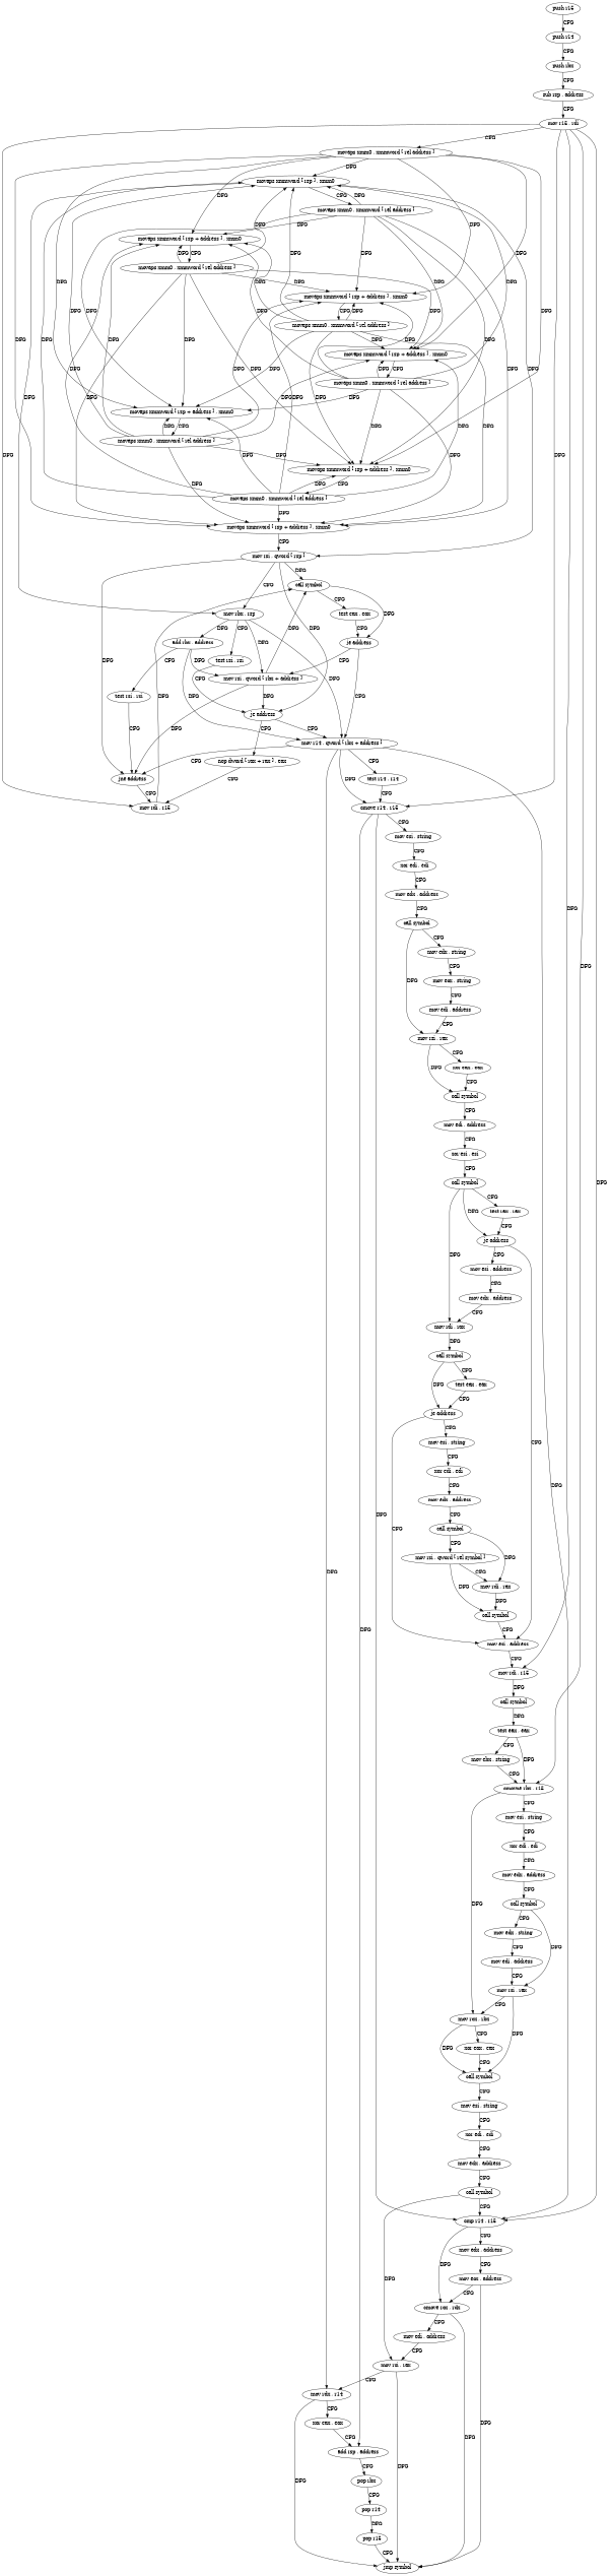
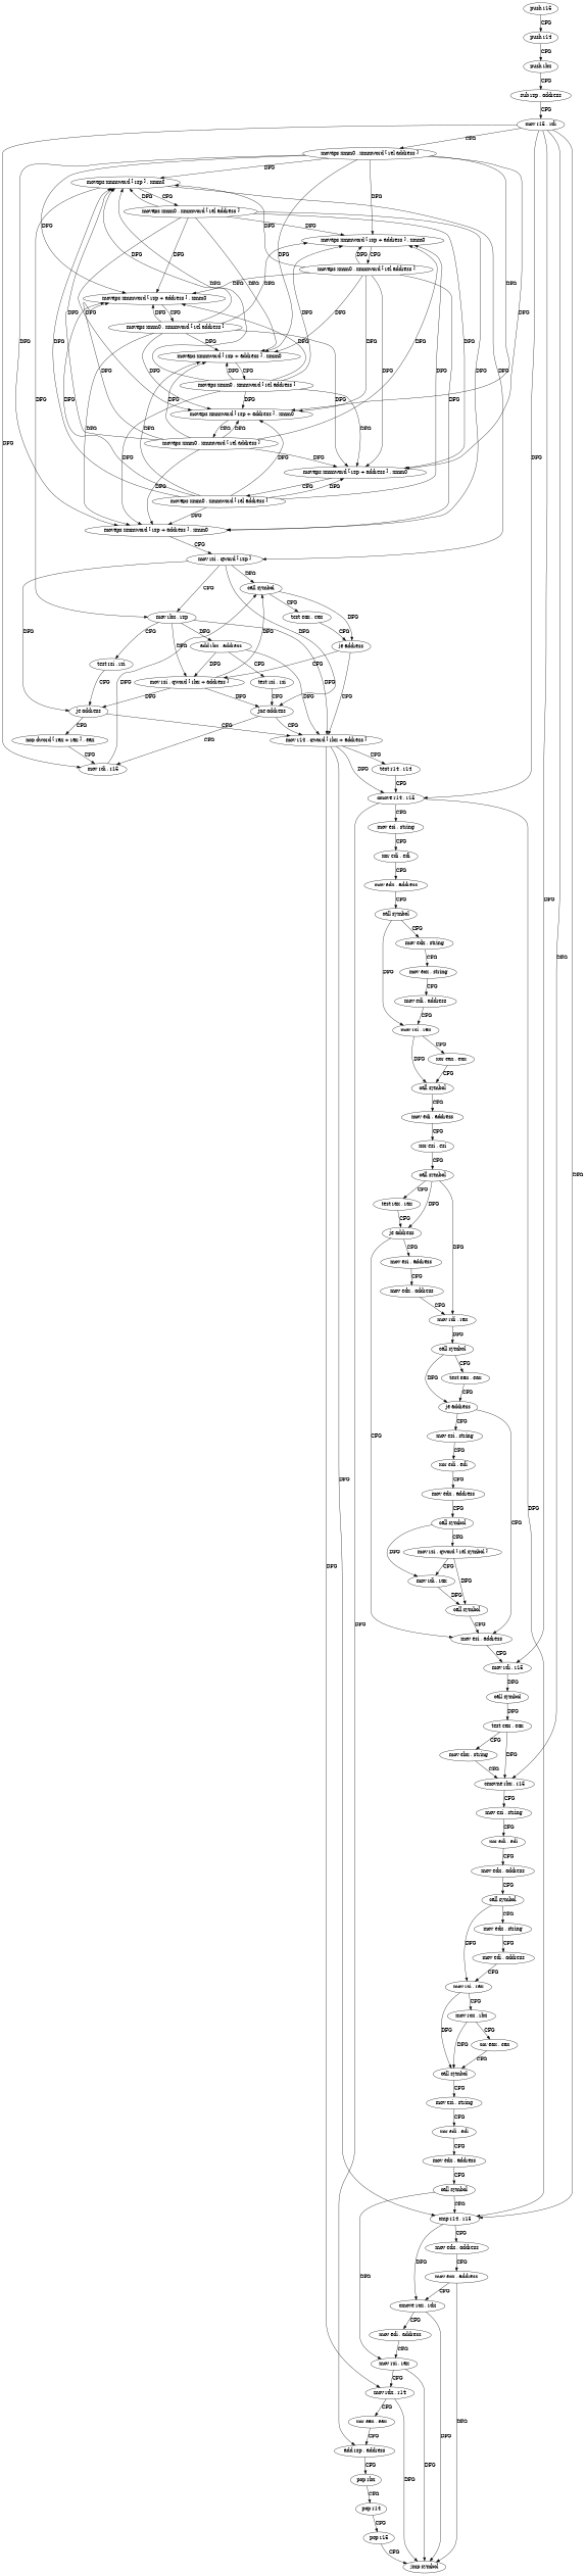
  digraph {
    n1 [label="push r15"]
    n2 [label="push r14"]
    n3 [label="push rbx"]
    n4 [label="sub rsp , address"]
    n5 [label="mov r15 , rdi"]
    n6 [label="movaps xmm0 , xmmword [ rel address ]"]
    n7 [label="cmove r14 , r15"]
    n8 [label="mov rdi , r15"]
    n9 [label="mov rdi , r15"]
    n10 [label="cmovne rbx , r15"]
    n11 [label="cmp r14 , r15"]
    n12 [label="movaps xmmword [ rsp ] , xmm0"]
    n13 [label="movaps xmmword [ rsp + address ] , xmm0"]
    n14 [label="movaps xmmword [ rsp + address ] , xmm0"]
    n15 [label="movaps xmmword [ rsp + address ] , xmm0"]
    n16 [label="movaps xmmword [ rsp + address ] , xmm0"]
    n17 [label="movaps xmmword [ rsp + address ] , xmm0"]
    n18 [label="movaps xmmword [ rsp + address ] , xmm0"]
    n19 [label="mov esi , string"]
    n20 [label="add rsp , address"]
    n21 [label="call symbol"]
    n22 [label="call symbol"]
    n23 [label="mov rcx , rbx"]
    n24 [label="mov esi , string"]
    n25 [label="mov edx , address"]
    n26 [label="cmove rcx , rdx"]
    n27 [label="movaps xmm0 , xmmword [ rel address ]"]
    n28 [label="mov rsi , qword [ rsp ]"]
    n29 [label="mov rbx , rsp"]
    n30 [label="movaps xmm0 , xmmword [ rel address ]"]
    n31 [label="movaps xmm0 , xmmword [ rel address ]"]
    n32 [label="movaps xmm0 , xmmword [ rel address ]"]
    n33 [label="movaps xmm0 , xmmword [ rel address ]"]
    n34 [label="movaps xmm0 , xmmword [ rel address ]"]
    n35 [label="je address"]
    n36 [label="jne address"]
    n37 [label="test rsi , rsi"]
    n38 [label="mov r14 , qword [ rbx + address ]"]
    n39 [label="mov rsi , qword [ rbx + address ]"]
    n40 [label="add rbx , address"]
    n41 [label="nop dword [ rax + rax ] , eax"]
    n42 [label="test eax , eax"]
    n43 [label="je address"]
    n44 [label="test r14 , r14"]
    n45 [label="mov rdx , r14"]
    n46 [label="test rsi , rsi"]
    n47 [label="jmp symbol"]
    n48 [label="xor eax , eax"]
    n49 [label="xor edi , edi"]
    n50 [label="mov edx , address"]
    n51 [label="call symbol"]
    n52 [label="mov edx , string"]
    n53 [label="mov rsi , rax"]
    n54 [label="mov ecx , string"]
    n55 [label="xor eax , eax"]
    n56 [label="call symbol"]
    n57 [label="mov edi , address"]
    n58 [label="mov edi , address"]
    n59 [label="xor esi , esi"]
    n60 [label="call symbol"]
    n61 [label="test rax , rax"]
    n62 [label="je address"]
    n63 [label="mov rdi , rax"]
    n64 [label="mov esi , address"]
    n65 [label="mov esi , address"]
    n66 [label="call symbol"]
    n67 [label="mov edx , address"]
    n68 [label="test eax , eax"]
    n69 [label="mov ebx , string"]
    n70 [label="call symbol"]
    n71 [label="xor eax , eax"]
    n72 [label="xor edi , edi"]
    n73 [label="mov edx , address"]
    n74 [label="call symbol"]
    n75 [label="mov edx , string"]
    n76 [label="mov rsi , rax"]
    n77 [label="mov edi , address"]
    n78 [label="mov esi , string"]
    n79 [label="xor edi , edi"]
    n80 [label="mov edx , address"]
    n81 [label="call symbol"]
    n82 [label="mov rsi , rax"]
    n83 [label="mov ecx , address"]
    n84 [label="mov edi , address"]
    n85 [label="pop rbx"]
    n86 [label="pop r14"]
    n87 [label="pop r15"]
    n88 [label="test eax , eax"]
    n89 [label="je address"]
    n90 [label="mov esi , string"]
    n91 [label="xor edi , edi"]
    n92 [label="mov edx , address"]
    n93 [label="call symbol"]
    n94 [label="mov rsi , qword [ rel symbol ]"]
    n95 [label="mov rdi , rax"]
    n96 [label="call symbol"]
    n1 -> n2 [label=CFG]
    n2 -> n3 [label=CFG]
    n3 -> n4 [label=CFG]
    n4 -> n5 [label=CFG]
    n5 -> n6 [label=CFG]
    n5 -> n7 [label=DFG]
    n5 -> n8 [label=DFG]
    n5 -> n9 [label=DFG]
    n5 -> n10 [label=DFG]
    n5 -> n11 [label=DFG]
    n6 -> n12 [label=DFG]
    n6 -> n13 [label=DFG]
    n6 -> n14 [label=DFG]
    n6 -> n15 [label=DFG]
    n6 -> n16 [label=DFG]
    n6 -> n17 [label=DFG]
    n6 -> n18 [label=DFG]
    n7 -> n11 [label=DFG]
    n7 -> n19 [label=CFG]
    n7 -> n20 [label=DFG]
    n8 -> n21 [label=DFG]
    n9 -> n22 [label=DFG]
-   n10 -> n23 [label=DFG]
    n10 -> n24 [label=CFG]
    n11 -> n25 [label=CFG]
    n11 -> n26 [label=DFG]
    n12 -> n27 [label=CFG]
    n12 -> n28 [label=DFG]
    n12 -> n29 [label=DFG]
    n13 -> n30 [label=CFG]
    n14 -> n31 [label=CFG]
    n15 -> n32 [label=CFG]
    n16 -> n33 [label=CFG]
    n17 -> n34 [label=CFG]
    n18 -> n28 [label=CFG]
    n19 -> n49 [label=CFG]
    n20 -> n85 [label=CFG]
    n21 -> n42 [label=CFG]
    n21 -> n43 [label=DFG]
    n22 -> n68 [label=DFG]
    n23 -> n70 [label=DFG]
    n23 -> n71 [label=CFG]
    n24 -> n72 [label=CFG]
    n25 -> n83 [label=CFG]
    n26 -> n47 [label=DFG]
    n26 -> n84 [label=CFG]
    n27 -> n12 [label=DFG]
    n27 -> n13 [label=DFG]
    n27 -> n14 [label=DFG]
    n27 -> n15 [label=DFG]
    n27 -> n16 [label=DFG]
    n27 -> n17 [label=DFG]
    n27 -> n18 [label=DFG]
    n28 -> n21 [label=DFG]
    n28 -> n29 [label=CFG]
    n28 -> n35 [label=DFG]
    n28 -> n36 [label=DFG]
    n29 -> n37 [label=CFG]
    n29 -> n38 [label=DFG]
    n29 -> n39 [label=DFG]
    n29 -> n40 [label=DFG]
    n30 -> n12 [label=DFG]
    n30 -> n13 [label=DFG]
    n30 -> n14 [label=DFG]
    n30 -> n15 [label=DFG]
    n30 -> n16 [label=DFG]
    n30 -> n17 [label=DFG]
    n30 -> n18 [label=DFG]
    n31 -> n12 [label=DFG]
    n31 -> n13 [label=DFG]
    n31 -> n14 [label=DFG]
    n31 -> n15 [label=DFG]
    n31 -> n16 [label=DFG]
    n31 -> n17 [label=DFG]
    n31 -> n18 [label=DFG]
    n32 -> n12 [label=DFG]
    n32 -> n13 [label=DFG]
    n32 -> n14 [label=DFG]
    n32 -> n15 [label=DFG]
    n32 -> n16 [label=DFG]
    n32 -> n17 [label=DFG]
    n32 -> n18 [label=DFG]
    n33 -> n12 [label=DFG]
    n33 -> n13 [label=DFG]
    n33 -> n14 [label=DFG]
    n33 -> n15 [label=DFG]
    n33 -> n16 [label=DFG]
    n33 -> n17 [label=DFG]
    n33 -> n18 [label=DFG]
    n34 -> n12 [label=DFG]
    n34 -> n13 [label=DFG]
    n34 -> n14 [label=DFG]
    n34 -> n15 [label=DFG]
    n34 -> n16 [label=DFG]
    n34 -> n17 [label=DFG]
    n34 -> n18 [label=DFG]
    n35 -> n38 [label=CFG]
    n35 -> n41 [label=CFG]
    n36 -> n8 [label=CFG]
-   n38 -> n36 [label=CFG]
+   n36 -> n38 [label=CFG]
    n37 -> n35 [label=CFG]
    n38 -> n7 [label=DFG]
    n38 -> n11 [label=DFG]
    n38 -> n44 [label=CFG]
    n38 -> n45 [label=DFG]
    n39 -> n21 [label=DFG]
    n39 -> n35 [label=DFG]
    n39 -> n36 [label=DFG]
    n40 -> n38 [label=DFG]
    n40 -> n39 [label=DFG]
    n40 -> n46 [label=CFG]
    n41 -> n8 [label=CFG]
    n42 -> n43 [label=CFG]
    n43 -> n38 [label=CFG]
    n43 -> n39 [label=CFG]
    n44 -> n7 [label=CFG]
    n45 -> n47 [label=DFG]
    n45 -> n48 [label=CFG]
    n46 -> n36 [label=CFG]
    n48 -> n20 [label=CFG]
    n49 -> n50 [label=CFG]
    n50 -> n51 [label=CFG]
    n51 -> n52 [label=CFG]
    n51 -> n53 [label=DFG]
    n52 -> n54 [label=CFG]
    n53 -> n55 [label=CFG]
    n53 -> n56 [label=DFG]
    n54 -> n57 [label=CFG]
    n55 -> n56 [label=CFG]
    n56 -> n58 [label=CFG]
    n57 -> n53 [label=CFG]
    n58 -> n59 [label=CFG]
    n59 -> n60 [label=CFG]
    n60 -> n61 [label=CFG]
    n60 -> n62 [label=DFG]
    n60 -> n63 [label=DFG]
    n61 -> n62 [label=CFG]
    n62 -> n64 [label=CFG]
    n62 -> n65 [label=CFG]
    n63 -> n66 [label=DFG]
    n64 -> n9 [label=CFG]
    n65 -> n67 [label=CFG]
    n66 -> n88 [label=CFG]
    n66 -> n89 [label=DFG]
    n67 -> n63 [label=CFG]
    n68 -> n10 [label=DFG]
    n68 -> n69 [label=CFG]
    n69 -> n10 [label=CFG]
    n70 -> n78 [label=CFG]
    n71 -> n70 [label=CFG]
    n72 -> n73 [label=CFG]
    n73 -> n74 [label=CFG]
    n74 -> n75 [label=CFG]
    n74 -> n76 [label=DFG]
    n75 -> n77 [label=CFG]
    n76 -> n23 [label=CFG]
    n76 -> n70 [label=DFG]
    n77 -> n76 [label=CFG]
    n78 -> n79 [label=CFG]
    n79 -> n80 [label=CFG]
    n80 -> n81 [label=CFG]
    n81 -> n11 [label=CFG]
    n81 -> n82 [label=DFG]
    n82 -> n45 [label=CFG]
    n82 -> n47 [label=DFG]
    n83 -> n26 [label=CFG]
    n83 -> n47 [label=DFG]
    n84 -> n82 [label=CFG]
    n85 -> n86 [label=CFG]
-   n86 -> n87 [label=DFG]
+   n86 -> n87 [label=CFG]
    n87 -> n47 [label=CFG]
    n88 -> n89 [label=CFG]
    n89 -> n64 [label=CFG]
    n89 -> n90 [label=CFG]
    n90 -> n91 [label=CFG]
    n91 -> n92 [label=CFG]
    n92 -> n93 [label=CFG]
    n93 -> n94 [label=CFG]
    n93 -> n95 [label=DFG]
    n94 -> n95 [label=CFG]
    n94 -> n96 [label=DFG]
    n95 -> n96 [label=DFG]
    n96 -> n64 [label=CFG]
  }
